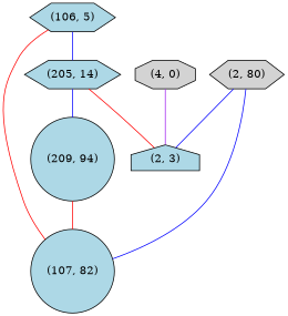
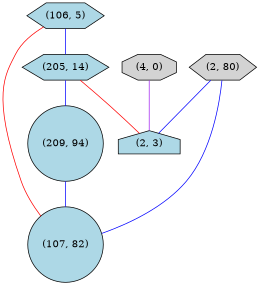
  graph {
    node [fillcolor=lightblue shape=hexagon style=filled]
    edge [color=blue weight=1]
    "(2, 80)" [fillcolor=lightgrey]
    "(2, 3)" [shape=house]
    "(107, 82)" [shape=circle]
    "(106, 5)"
    "(205, 14)"
    "(209, 94)" [shape=circle]
    n7 [fillcolor=lightgrey label="(4, 0)" shape=octagon]
    "(2, 80)" -- "(2, 3)" [weight=3]
    "(2, 80)" -- "(107, 82)"
    "(106, 5)" -- "(107, 82)" [color=red]
    "(106, 5)" -- "(205, 14)" [weight=3]
    "(205, 14)" -- "(2, 3)" [color=red]
    "(205, 14)" -- "(209, 94)" [weight=3]
-   "(209, 94)" -- "(107, 82)" [color=red]
+   "(209, 94)" -- "(107, 82)"
    n7 -- "(2, 3)" [color=purple weight=4]
  }
